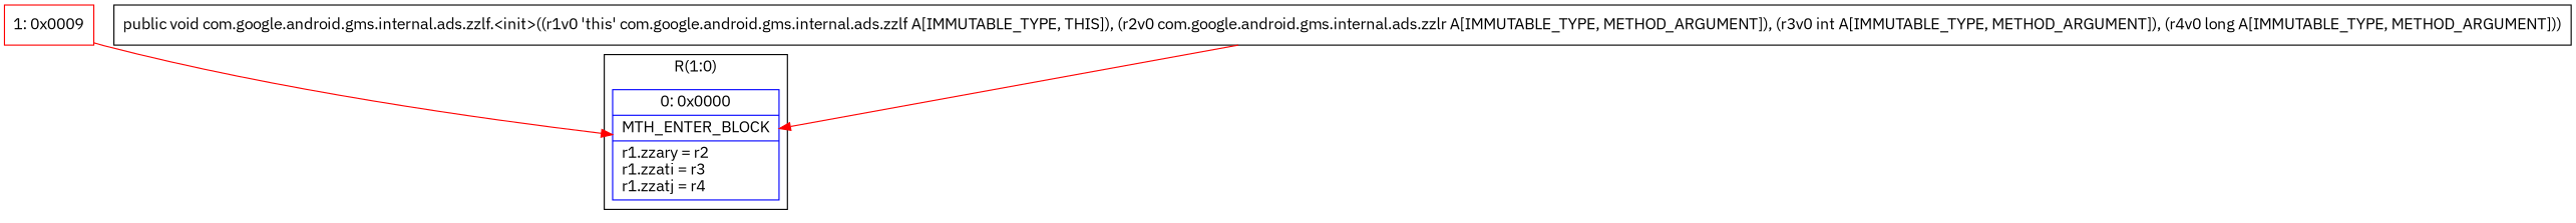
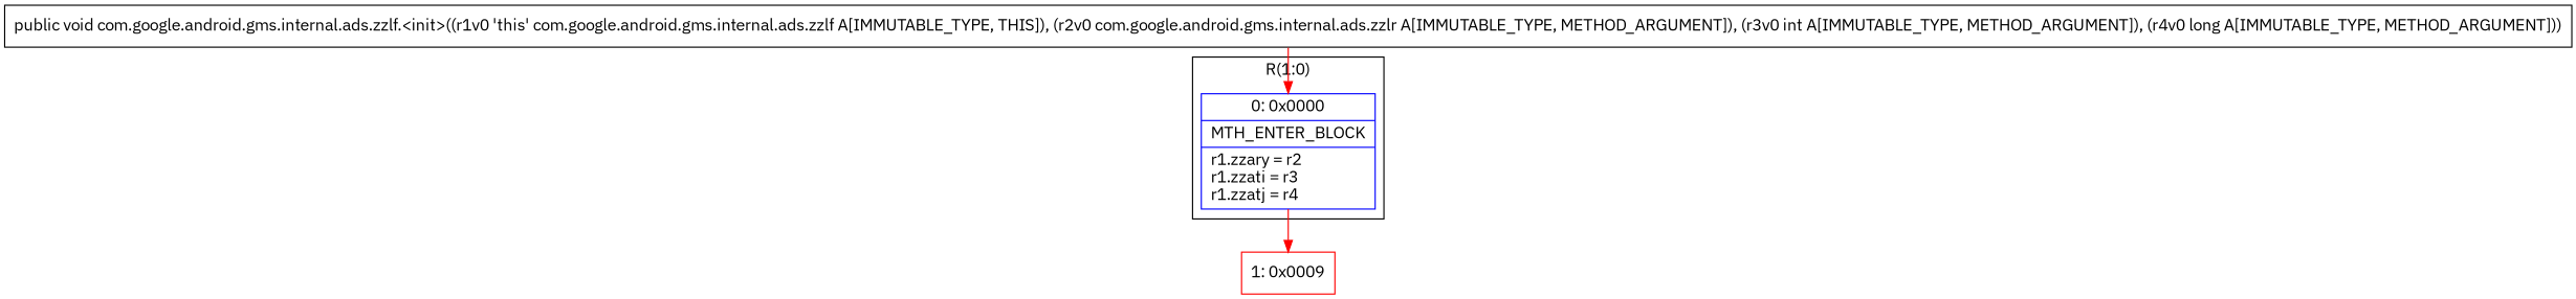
  digraph {
    fontname="IBM Plex Sans"
    node [shape=record fontname="IBM Plex Sans"]
    edge [color=red fontname="IBM Plex Sans"]
    n1 [color=blue label="{0\:\ 0x0000|MTH_ENTER_BLOCK\l|r1.zzary = r2\lr1.zzati = r3\lr1.zzatj = r4\l}"]
    n2 [color=red label="{1\:\ 0x0009}"]
    n3 [label="{public void com.google.android.gms.internal.ads.zzlf.\<init\>((r1v0 'this' com.google.android.gms.internal.ads.zzlf A[IMMUTABLE_TYPE, THIS]), (r2v0 com.google.android.gms.internal.ads.zzlr A[IMMUTABLE_TYPE, METHOD_ARGUMENT]), (r3v0 int A[IMMUTABLE_TYPE, METHOD_ARGUMENT]), (r4v0 long A[IMMUTABLE_TYPE, METHOD_ARGUMENT])) }"]
    subgraph cluster_1 {
      label="R(1:0)"
      n1
    }
-   n2 -> n1
+   n1 -> n2
    n3 -> n1
  }
